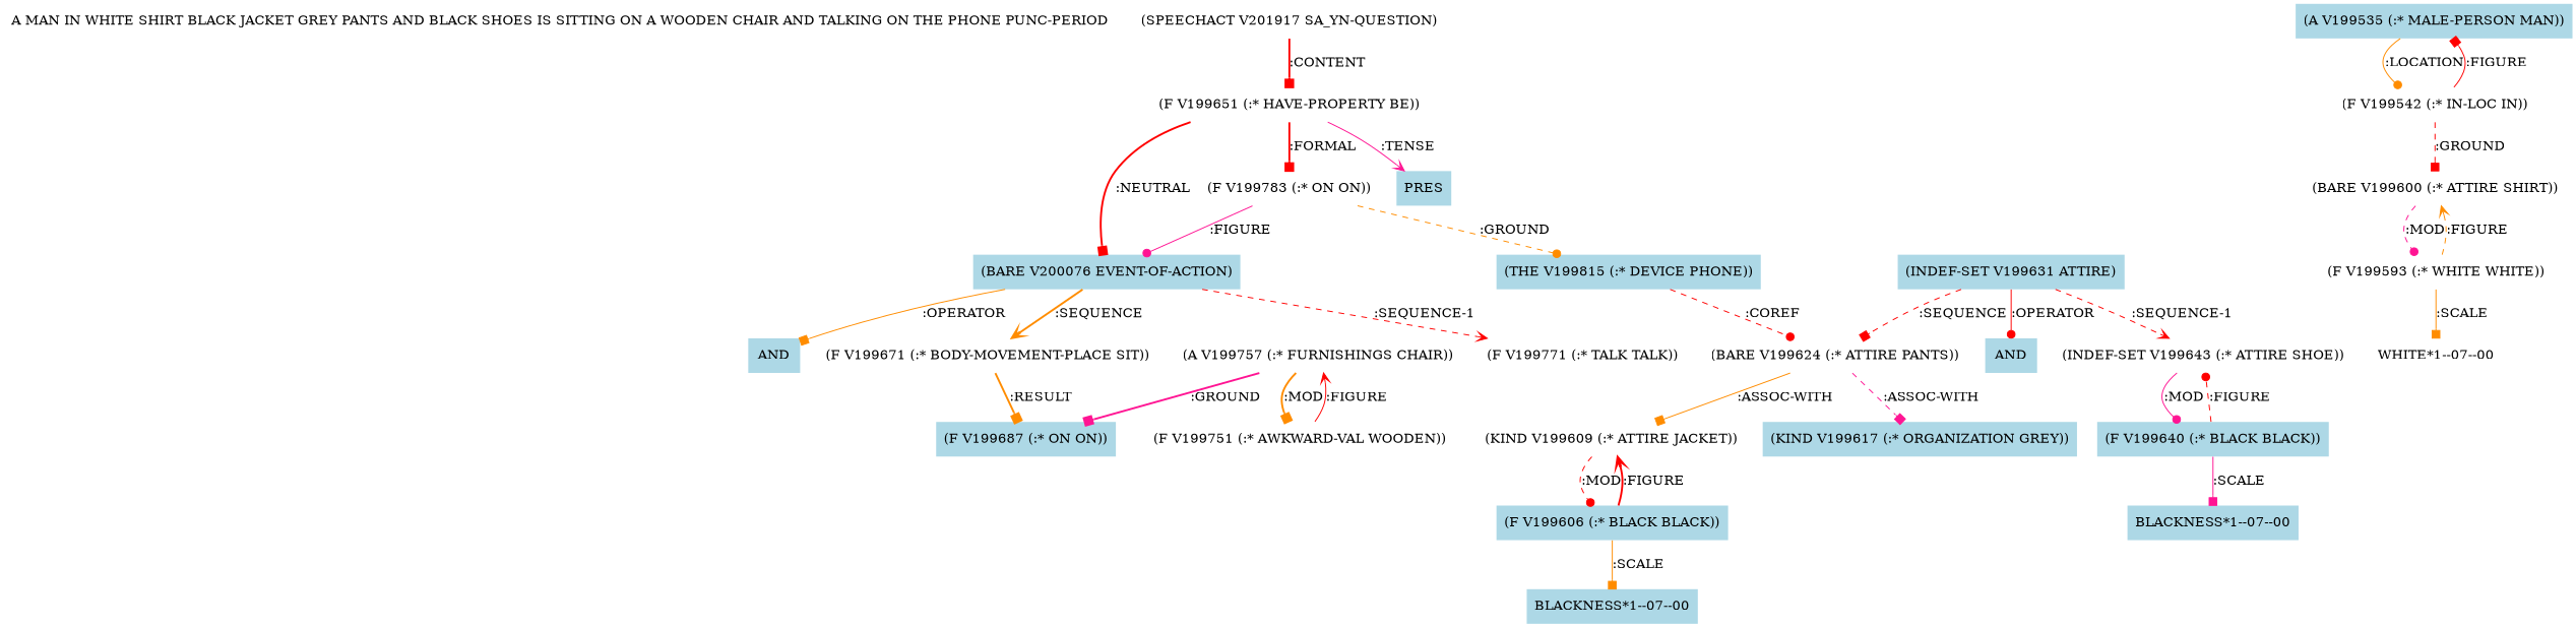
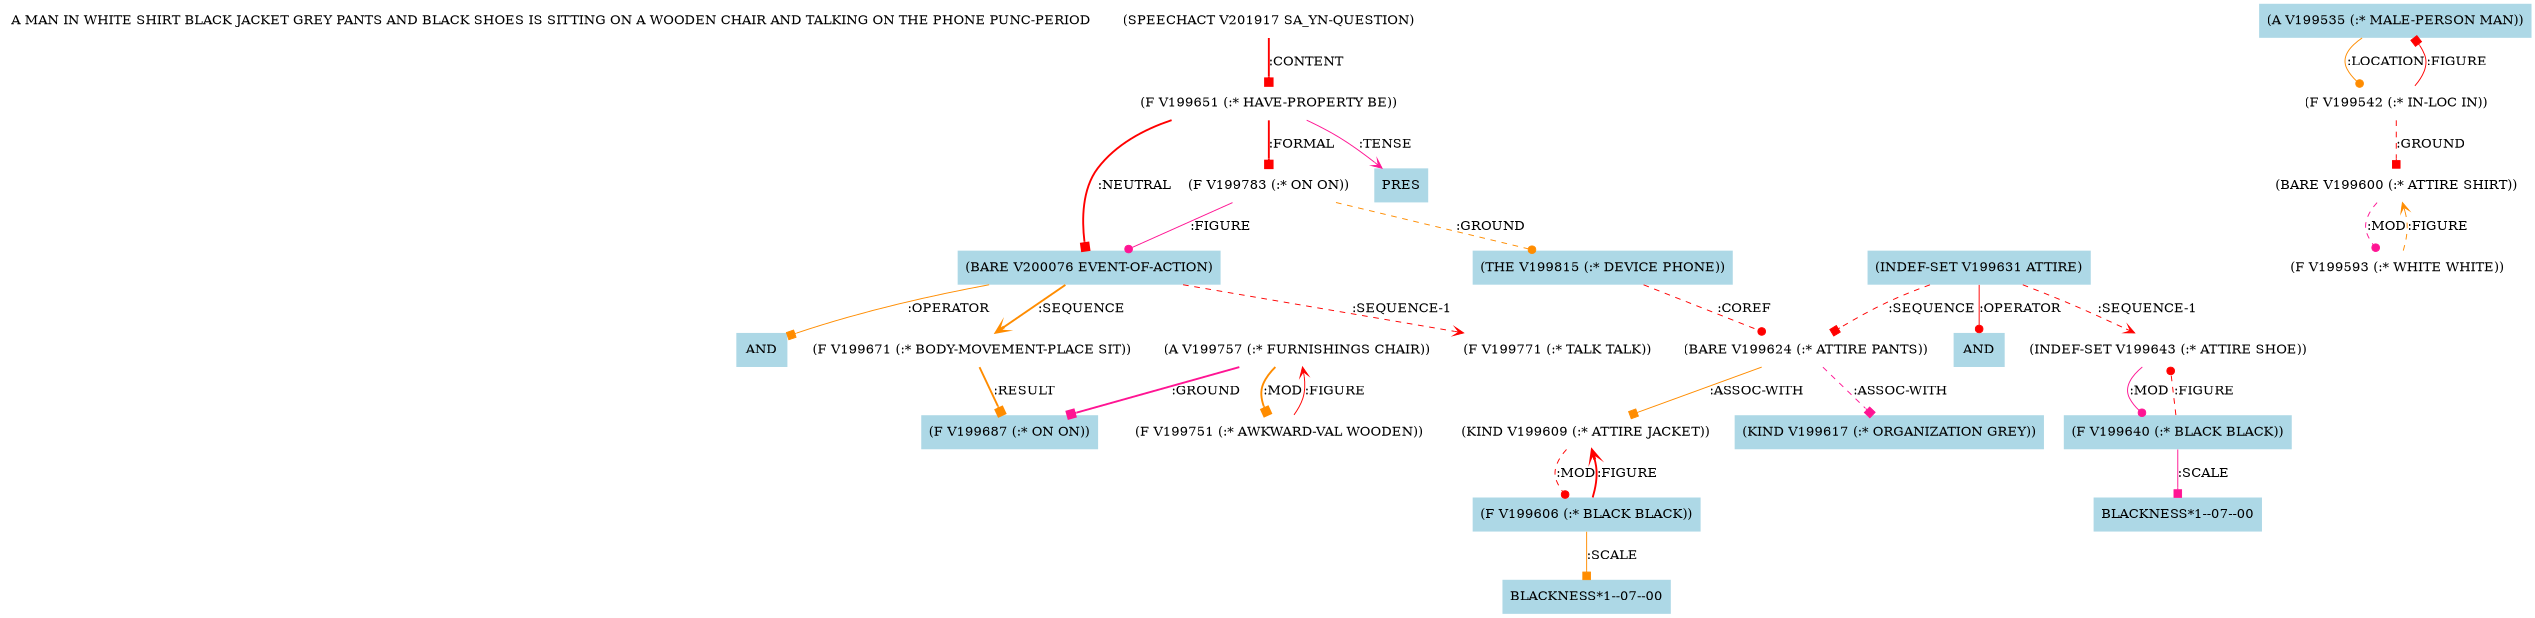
  digraph {
    node [color=blue fillcolor=white shape=none style=filled]
    edge [arrowhead=box color=red style=solid]
    "A MAN IN WHITE SHIRT BLACK JACKET GREY PANTS AND BLACK SHOES IS SITTING ON A WOODEN CHAIR AND TALKING ON THE PHONE PUNC-PERIOD"
    n2 [label="(SPEECHACT V201917 SA_YN-QUESTION)"]
    n3 [label="(F V199651 (:* HAVE-PROPERTY BE))"]
    n4 [fillcolor=lightblue label="(BARE V200076 EVENT-OF-ACTION)"]
    n5 [label="(F V199783 (:* ON ON))"]
    n6 [fillcolor=lightblue label=PRES]
    n7 [fillcolor=lightblue label=AND]
    n8 [label="(F V199671 (:* BODY-MOVEMENT-PLACE SIT))"]
    n9 [label="(F V199771 (:* TALK TALK))"]
    n10 [color=black fillcolor=lightblue label="(THE V199815 (:* DEVICE PHONE))"]
    n11 [fillcolor=lightblue label="(F V199687 (:* ON ON))"]
    n12 [label="(BARE V199624 (:* ATTIRE PANTS))"]
    n13 [label="(A V199757 (:* FURNISHINGS CHAIR))"]
    n14 [color=black label="(F V199751 (:* AWKWARD-VAL WOODEN))"]
    n15 [label="(KIND V199609 (:* ATTIRE JACKET))"]
    n16 [fillcolor=lightblue label="(KIND V199617 (:* ORGANIZATION GREY))"]
    n17 [fillcolor=lightblue label="(F V199606 (:* BLACK BLACK))"]
    n18 [fillcolor=lightblue label="(INDEF-SET V199631 ATTIRE)"]
    n19 [fillcolor=lightblue label=AND]
    n20 [label="(INDEF-SET V199643 (:* ATTIRE SHOE))"]
    n21 [fillcolor=lightblue label="(F V199640 (:* BLACK BLACK))"]
    n22 [fillcolor=lightblue label="BLACKNESS*1--07--00"]
    n23 [color=black fillcolor=lightblue label="BLACKNESS*1--07--00"]
    n24 [fillcolor=lightblue label="(A V199535 (:* MALE-PERSON MAN))"]
    n25 [color=black label="(F V199542 (:* IN-LOC IN))"]
    n26 [label="(BARE V199600 (:* ATTIRE SHIRT))"]
    n27 [color=black label="(F V199593 (:* WHITE WHITE))"]
-   n28 [label="WHITE*1--07--00"]
    n2 -> n3 [label=":CONTENT" style=bold]
    n3 -> n4 [label=":NEUTRAL" style=bold]
    n3 -> n5 [label=":FORMAL" style=bold]
    n3 -> n6 [arrowhead=vee color=deeppink label=":TENSE"]
    n4 -> n7 [color=darkorange label=":OPERATOR"]
    n4 -> n8 [arrowhead=vee color=darkorange label=":SEQUENCE" style=bold]
    n4 -> n9 [arrowhead=vee label=":SEQUENCE-1" style=dashed]
    n5 -> n4 [arrowhead=dot color=deeppink label=":FIGURE"]
    n5 -> n10 [arrowhead=dot color=darkorange label=":GROUND" style=dashed]
    n8 -> n11 [color=darkorange label=":RESULT" style=bold]
    n10 -> n12 [arrowhead=dot label=":COREF" style=dashed]
    n12 -> n15 [color=darkorange label=":ASSOC-WITH"]
    n12 -> n16 [color=deeppink label=":ASSOC-WITH" style=dashed]
    n13 -> n11 [color=deeppink label=":GROUND" style=bold]
    n13 -> n14 [color=darkorange label=":MOD" style=bold]
    n14 -> n13 [arrowhead=vee label=":FIGURE"]
    n15 -> n17 [arrowhead=dot label=":MOD" style=dashed]
    n17 -> n15 [arrowhead=vee label=":FIGURE" style=bold]
    n17 -> n23 [color=darkorange label=":SCALE"]
    n18 -> n12 [label=":SEQUENCE" style=dashed]
    n18 -> n19 [arrowhead=dot label=":OPERATOR"]
    n18 -> n20 [arrowhead=vee label=":SEQUENCE-1" style=dashed]
    n20 -> n21 [arrowhead=dot color=deeppink label=":MOD"]
    n21 -> n20 [arrowhead=dot label=":FIGURE" style=dashed]
    n21 -> n22 [color=deeppink label=":SCALE"]
    n24 -> n25 [arrowhead=dot color=darkorange label=":LOCATION"]
    n25 -> n24 [label=":FIGURE"]
    n25 -> n26 [label=":GROUND" style=dashed]
    n26 -> n27 [arrowhead=dot color=deeppink label=":MOD" style=dashed]
    n27 -> n26 [arrowhead=vee color=darkorange label=":FIGURE" style=dashed]
-   n27 -> n28 [color=darkorange label=":SCALE"]
  }
